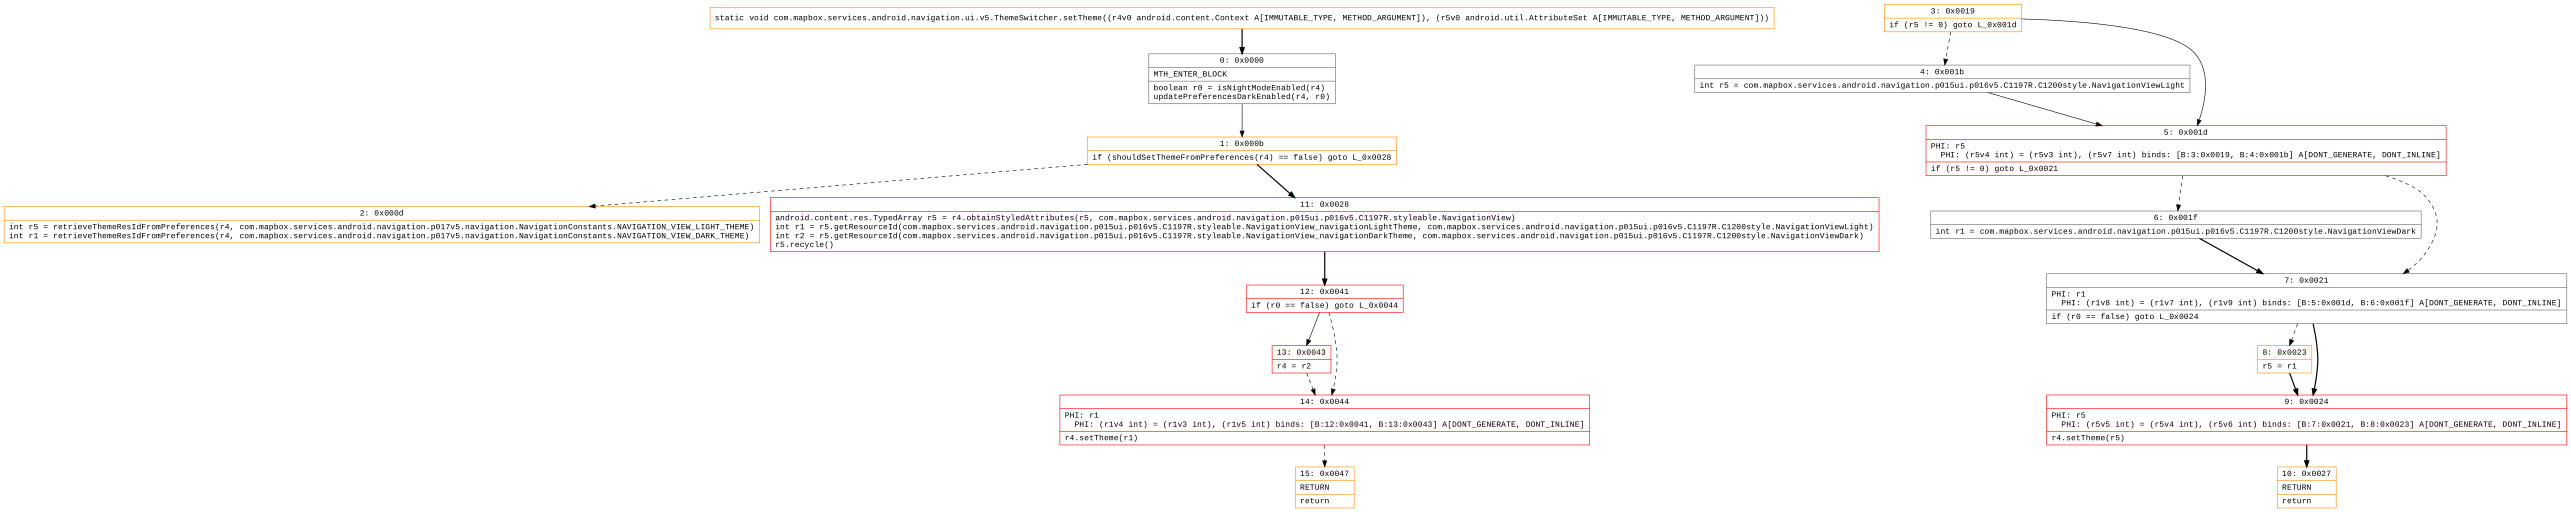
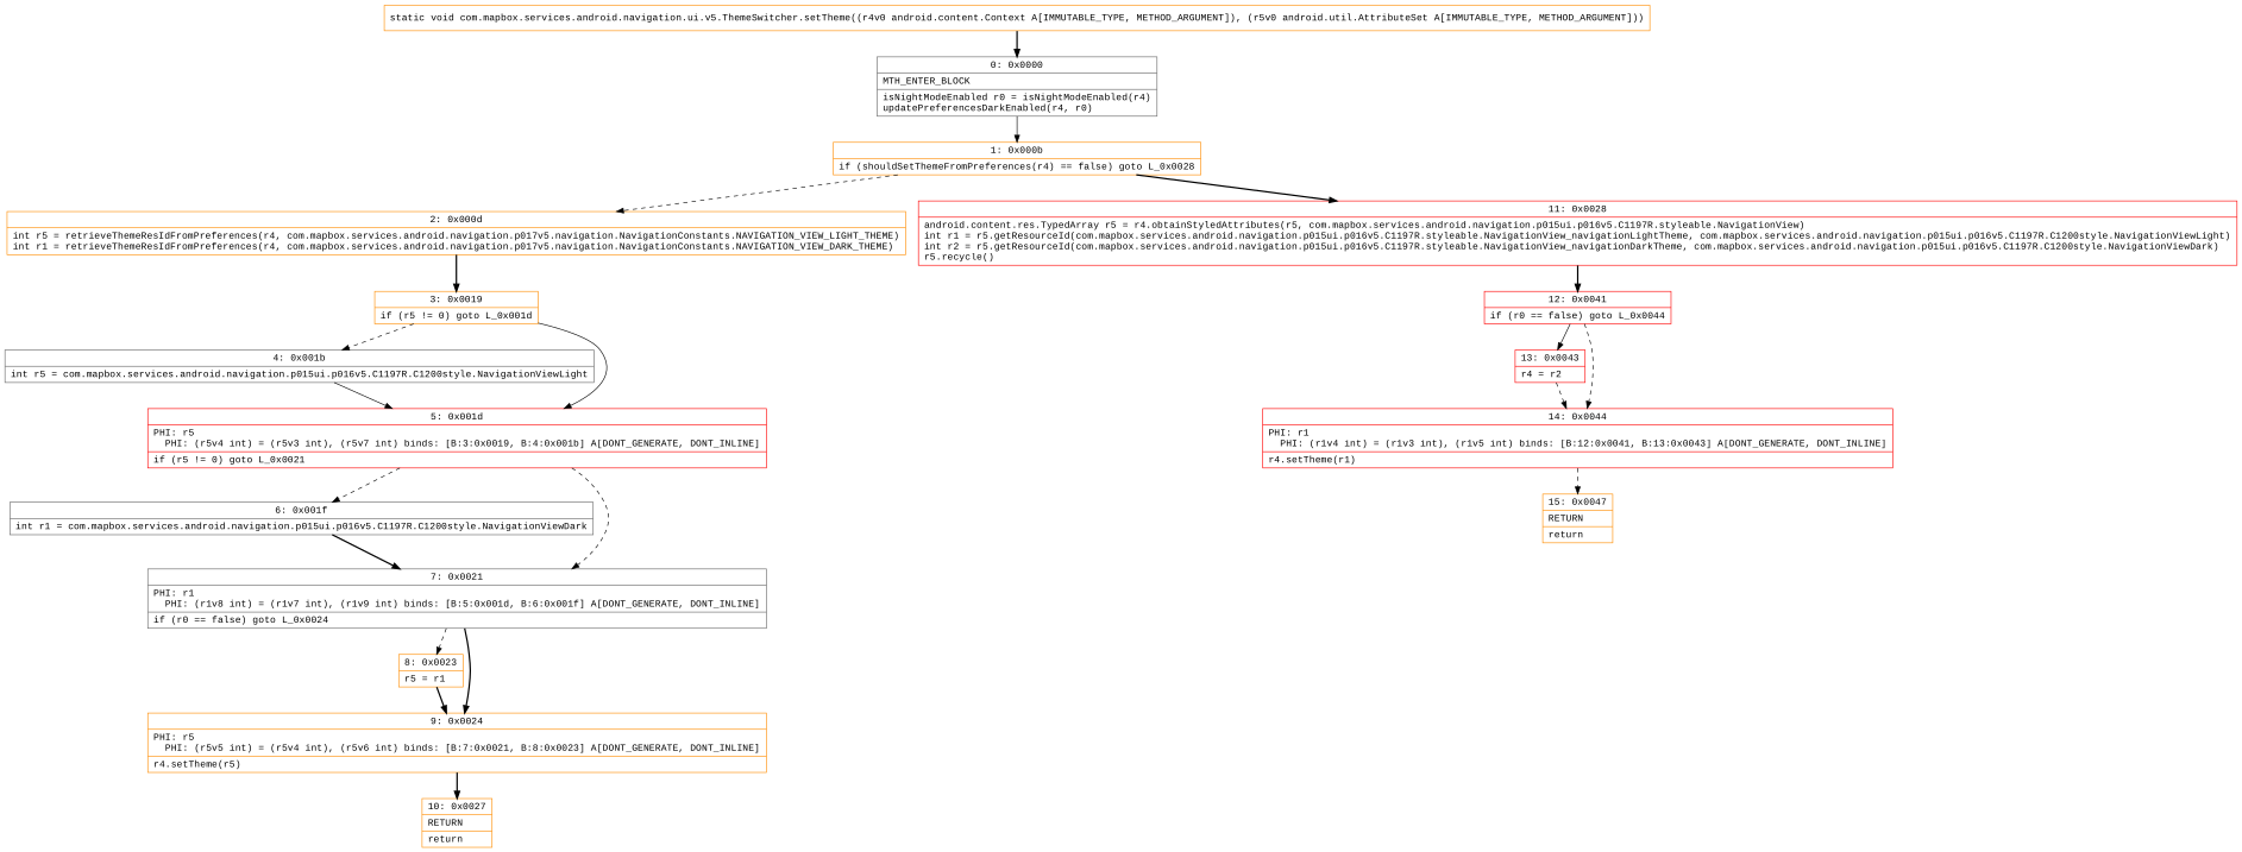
  digraph {
    fontname="Liberation Mono"
    node [color=darkorange fontname="Liberation Mono" shape=record]
    edge [fontname="Liberation Mono" style=dashed]
-   n1 [color=gray40 label="{0\:\ 0x0000|MTH_ENTER_BLOCK\l|boolean r0 = isNightModeEnabled(r4)\lupdatePreferencesDarkEnabled(r4, r0)\l}"]
+   n1 [color=gray40 label="{0\:\ 0x0000|MTH_ENTER_BLOCK\l|isNightModeEnabled r0 = isNightModeEnabled(r4)\lupdatePreferencesDarkEnabled(r4, r0)\l}"]
    n2 [label="{1\:\ 0x000b|if (shouldSetThemeFromPreferences(r4) == false) goto L_0x0028\l}"]
    n3 [label="{2\:\ 0x000d|int r5 = retrieveThemeResIdFromPreferences(r4, com.mapbox.services.android.navigation.p017v5.navigation.NavigationConstants.NAVIGATION_VIEW_LIGHT_THEME)\lint r1 = retrieveThemeResIdFromPreferences(r4, com.mapbox.services.android.navigation.p017v5.navigation.NavigationConstants.NAVIGATION_VIEW_DARK_THEME)\l}"]
    n4 [color=red label="{11\:\ 0x0028|android.content.res.TypedArray r5 = r4.obtainStyledAttributes(r5, com.mapbox.services.android.navigation.p015ui.p016v5.C1197R.styleable.NavigationView)\lint r1 = r5.getResourceId(com.mapbox.services.android.navigation.p015ui.p016v5.C1197R.styleable.NavigationView_navigationLightTheme, com.mapbox.services.android.navigation.p015ui.p016v5.C1197R.C1200style.NavigationViewLight)\lint r2 = r5.getResourceId(com.mapbox.services.android.navigation.p015ui.p016v5.C1197R.styleable.NavigationView_navigationDarkTheme, com.mapbox.services.android.navigation.p015ui.p016v5.C1197R.C1200style.NavigationViewDark)\lr5.recycle()\l}"]
    n5 [label="{3\:\ 0x0019|if (r5 != 0) goto L_0x001d\l}"]
    n6 [color=red label="{12\:\ 0x0041|if (r0 == false) goto L_0x0044\l}"]
    n7 [color=gray40 label="{4\:\ 0x001b|int r5 = com.mapbox.services.android.navigation.p015ui.p016v5.C1197R.C1200style.NavigationViewLight\l}"]
    n8 [color=red label="{5\:\ 0x001d|PHI: r5 \l  PHI: (r5v4 int) = (r5v3 int), (r5v7 int) binds: [B:3:0x0019, B:4:0x001b] A[DONT_GENERATE, DONT_INLINE]\l|if (r5 != 0) goto L_0x0021\l}"]
    n9 [color=gray40 label="{6\:\ 0x001f|int r1 = com.mapbox.services.android.navigation.p015ui.p016v5.C1197R.C1200style.NavigationViewDark\l}"]
    n10 [color=gray40 label="{7\:\ 0x0021|PHI: r1 \l  PHI: (r1v8 int) = (r1v7 int), (r1v9 int) binds: [B:5:0x001d, B:6:0x001f] A[DONT_GENERATE, DONT_INLINE]\l|if (r0 == false) goto L_0x0024\l}"]
    n11 [label="{8\:\ 0x0023|r5 = r1\l}"]
-   n12 [color=red label="{9\:\ 0x0024|PHI: r5 \l  PHI: (r5v5 int) = (r5v4 int), (r5v6 int) binds: [B:7:0x0021, B:8:0x0023] A[DONT_GENERATE, DONT_INLINE]\l|r4.setTheme(r5)\l}"]
+   n12 [label="{9\:\ 0x0024|PHI: r5 \l  PHI: (r5v5 int) = (r5v4 int), (r5v6 int) binds: [B:7:0x0021, B:8:0x0023] A[DONT_GENERATE, DONT_INLINE]\l|r4.setTheme(r5)\l}"]
    n13 [label="{10\:\ 0x0027|RETURN\l|return\l}"]
    n14 [color=red label="{13\:\ 0x0043|r4 = r2\l}"]
    n15 [color=red label="{14\:\ 0x0044|PHI: r1 \l  PHI: (r1v4 int) = (r1v3 int), (r1v5 int) binds: [B:12:0x0041, B:13:0x0043] A[DONT_GENERATE, DONT_INLINE]\l|r4.setTheme(r1)\l}"]
    n16 [label="{15\:\ 0x0047|RETURN\l|return\l}"]
    n17 [label="{static void com.mapbox.services.android.navigation.ui.v5.ThemeSwitcher.setTheme((r4v0 android.content.Context A[IMMUTABLE_TYPE, METHOD_ARGUMENT]), (r5v0 android.util.AttributeSet A[IMMUTABLE_TYPE, METHOD_ARGUMENT])) }"]
    n1 -> n2 [style=solid]
    n2 -> n3
    n2 -> n4 [style=bold]
+   n3 -> n5 [style=bold]
    n4 -> n6 [style=bold]
    n5 -> n7
    n5 -> n8 [style=solid]
    n6 -> n14 [style=solid]
    n6 -> n15
    n7 -> n8 [style=solid]
    n8 -> n9
    n8 -> n10
    n9 -> n10 [style=bold]
    n10 -> n11
    n10 -> n12 [style=bold]
    n11 -> n12 [style=bold]
    n12 -> n13 [style=bold]
    n14 -> n15
    n15 -> n16
    n17 -> n1 [style=bold]
  }
